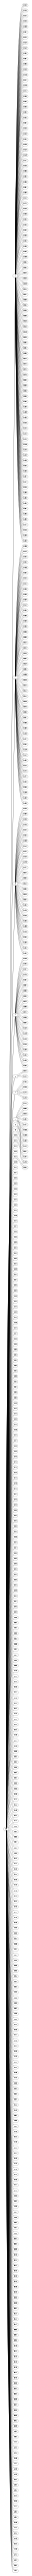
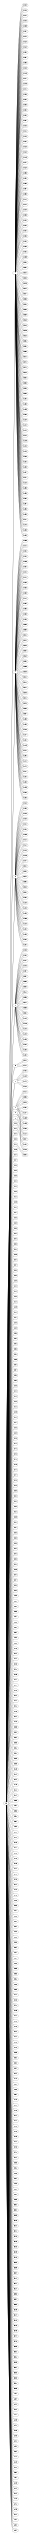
  graph {
    fontname=Lato
    rankdir=LR
    node [fontname=Lato]
    edge [fontname=Lato]
    n0
    n1
    n2
    n3
    n4
    n5
    n6
    n7
    n8
    n9
    n10
    n11
    n12
    n13
    n14
    n15
    n16
    n17
    n18
    n19
    n20
    n21
    n22
    n23
    n24
    n25
    n26
    n27
    n28
    n29
    n30
    n31
    n32
    n33
    n34
    n35
    n36
    n37
    n38
    n39
    n40
    n41
    n42
    n43
    n44
    n45
    n46
    n47
    n48
    n49
    n50
    n51
    n52
    n53
    n54
    n55
    n56
    n57
    n58
    n59
    n60
    n61
    n62
    n63
    n64
    n65
    n66
    n67
    n68
    n69
    n70
    n71
    n72
    n73
    n74
    n75
    n76
    n77
    n78
    n79
    n80
    n81
    n82
    n83
    n84
    n85
    n86
    n87
    n88
    n89
    n90
    n91
    n92
    n93
    n94
    n95
    n96
    n97
    n98
    n99
    n100
    n101
    n102
    n103
    n104
    n105
    n106
    n107
    n108
    n109
    n110
    n111
    n112
    n113
    n114
    n115
    n116
    n117
    n118
    n121
    n122
    n124
    n125
    n127
    n129
    n130
    n131
    n132
    n133
    n134
    n136
    n138
    n139
    n140
    n141
    n144
    n145
    n146
    n147
    n150
    n152
    n153
    n154
    n156
    n159
    n161
    n162
    n163
    n164
    n168
    n169
    n170
    n171
    n172
    n173
    n177
    n178
    n179
    n180
    n183
    n184
    n185
    n186
    n187 [label=n787]
    n188
    n189
    n193
    n194
    n196
    n197 [label=n797]
    n199
    n200
    n203
    n204
    n205
    n208 [label=n608]
    n212
    n213
    n214
    n215
    n217
    n219
    n220
    n221
    n222
    n225
    n228
    n230
    n231
    n232
    n237
    n244
    n248
    n252
    n255
    n256
    n260
    n261
    n265
    n266
    n267
    n268
    n269
    n270
    n272
    n273
    n274
    n276
    n283
    n284
    n285
    n287
    n290
    n292
    n296
    n299
    n301
    n302
    n305
    n310
    n312
    n316
    n319
    n320
    n323
    n325
    n329
    n333
    n335
    n337
    n342
    n346
    n347
    n353
    n357
    n358
    n365
    n367
    n368
    n369
    n375
    n377
    n379
    n380
    n381
    n384
    n385
    n387
    n388
    n389
    n394
    n395
    n401
    n407
    n411
    n412
    n414
    n415
    n416
    n420
    n423
    n426
    n432
    n434
    n442
    n443
    n444
    n452
    n456
    n460
    n462
    n464
    n469
    n474
    n475
    n476
    n487
    n491
    n497
    n119
    n123
    n126
    n128
    n135
    n137
    n142
    n143
    n149
    n151
    n157
    n158
    n160
    n165
    n167
    n175
    n176
    n190
    n191
    n198
    n201
    n202
    n207
    n218
+   n224
    n229
    n236
    n240
    n243
    n245
    n247
    n249
    n250
    n251
    n253
    n257
    n259
    n262
    n271
    n279
    n280
    n281
    n282
    n286
    n288
    n291
    n293
    n294
    n295
    n304
    n306
    n311
    n313
    n315
    n324
    n327
    n330
    n334
    n338
    n339
    n340
    n343
    n345
    n348
    n354
    n356
    n359
    n362
    n371
    n372
    n373
    n391
    n393
    n398
    n399
    n402
    n403
    n405
    n408
    n419
    n421
    n422
    n424
    n425
    n428
    n429
    n430
    n431
    n433
    n437
    n447
    n448
    n450
    n453
    n454
    n457
    n458
    n459
    n467
    n478
    n490
    n499
    n155
    n174
    n181
    n182
    n195
    n206
    n211
    n216
    n233
    n238
    n239
    n241
    n254
    n258
    n289
    n298
    n300
    n303
    n314
    n321
    n328
    n336
    n349
    n352
    n355
    n360
    n361
    n364
    n366
    n370
+   n374
    n378
    n383
    n397
    n400
    n409
    n410
    n417
    n436
    n445
    n446
    n451
    n461
    n471
    n477
    n481
    n483
    n485
    n489
    n498
    n148
    n209
    n210
    n223
    n226
    n234
    n235
    n242
    n246
    n263
    n275
    n277
    n326
    n331
    n341
    n351
    n363
    n386
    n404
    n413
    n418
    n438
    n455
    n463
    n482
    n493
    n494
    n496
    n120
    n192
    n227
    n278
    n297
    n307
    n309
    n332
    n344
    n350
    n376
    n390
    n396
    n449
    n465
    n468
    n479
    n480
    n484
    n488
    n492
    n322
    n466
    n382 [label=n782]
    n440
    n472
    n473
    n264
    n308
    n318
    n406
    n427
    n435
    n495
    n439
    n441
    n317
    n486
    n470
    n392
    n0 -- n1
    n0 -- n2
    n0 -- n3
    n0 -- n4
    n0 -- n5
    n0 -- n6
    n0 -- n7
    n0 -- n8
    n0 -- n9
    n0 -- n10
    n0 -- n11
    n0 -- n12
    n0 -- n13
    n0 -- n14
    n0 -- n15
    n0 -- n16
    n0 -- n17
    n0 -- n18
    n0 -- n19
    n0 -- n20
    n0 -- n21
    n0 -- n22
    n0 -- n23
    n0 -- n24
    n0 -- n25
    n0 -- n26
    n0 -- n27
    n0 -- n28
    n0 -- n29
    n0 -- n30
    n0 -- n31
    n0 -- n32
    n0 -- n33
    n0 -- n34
    n0 -- n35
    n0 -- n36
    n0 -- n37
    n0 -- n38
    n0 -- n39
    n0 -- n40
    n0 -- n41
    n0 -- n42
    n0 -- n43
    n0 -- n44
    n0 -- n45
    n0 -- n46
    n0 -- n47
    n0 -- n48
    n0 -- n49
    n0 -- n50
    n0 -- n51
    n0 -- n52
    n0 -- n53
    n0 -- n54
    n0 -- n55
    n0 -- n56
    n0 -- n57
    n0 -- n58
    n0 -- n59
    n0 -- n60
    n0 -- n61
    n0 -- n62
    n0 -- n63
    n0 -- n64
    n0 -- n65
    n0 -- n66
    n0 -- n67
    n0 -- n68
    n0 -- n69
    n0 -- n70
    n0 -- n71
    n0 -- n72
    n0 -- n73
    n0 -- n74
    n0 -- n75
    n0 -- n76
    n0 -- n77
    n0 -- n78
    n0 -- n79
    n0 -- n80
    n0 -- n81
    n0 -- n82
    n0 -- n83
    n0 -- n84
    n0 -- n85
    n0 -- n86
    n0 -- n87
    n0 -- n88
    n0 -- n89
    n0 -- n90
    n0 -- n91
    n0 -- n92
    n0 -- n93
    n0 -- n94
    n0 -- n95
    n0 -- n96
    n0 -- n97
    n0 -- n98
    n0 -- n99
    n0 -- n100
    n0 -- n101
    n0 -- n102
    n0 -- n103
    n0 -- n104
    n0 -- n105
    n0 -- n106
    n0 -- n107
    n0 -- n108
    n0 -- n109
    n0 -- n110
    n0 -- n111
    n0 -- n112
    n0 -- n113
    n0 -- n114
    n0 -- n115
    n0 -- n116
    n0 -- n117
    n0 -- n118
    n0 -- n121
    n0 -- n122
    n0 -- n124
    n0 -- n125
    n0 -- n127
    n0 -- n129
    n0 -- n130
    n0 -- n131
    n0 -- n132
    n0 -- n133
    n0 -- n134
    n0 -- n136
    n0 -- n138
    n0 -- n139
    n0 -- n140
    n0 -- n141
    n0 -- n144
    n0 -- n145
    n0 -- n146
    n0 -- n147
    n0 -- n150
    n0 -- n152
    n0 -- n153
    n0 -- n154
    n0 -- n156
    n0 -- n159
    n0 -- n161
    n0 -- n162
    n0 -- n163
    n0 -- n164
    n0 -- n168
    n0 -- n169
    n0 -- n170
    n0 -- n171
    n0 -- n172
    n0 -- n173
    n0 -- n177
    n0 -- n178
    n0 -- n179
    n0 -- n180
    n0 -- n183
    n0 -- n184
    n0 -- n185
    n0 -- n186
    n0 -- n187
    n0 -- n188
    n0 -- n189
    n0 -- n193
    n0 -- n194
    n0 -- n196
    n0 -- n197
    n0 -- n199
    n0 -- n200
    n0 -- n203
    n0 -- n204
    n0 -- n205
    n0 -- n208
    n0 -- n212
    n0 -- n213
    n0 -- n214
    n0 -- n215
    n0 -- n217
    n0 -- n219
    n0 -- n220
    n0 -- n221
    n0 -- n222
    n0 -- n225
    n0 -- n228
    n0 -- n230
    n0 -- n231
    n0 -- n232
    n0 -- n237
    n0 -- n244
    n0 -- n248
    n0 -- n252
    n0 -- n255
    n0 -- n256
    n0 -- n260
    n0 -- n261
    n0 -- n265
    n0 -- n266
    n0 -- n267
    n0 -- n268
    n0 -- n269
    n0 -- n270
    n0 -- n272
    n0 -- n273
    n0 -- n274
    n0 -- n276
    n0 -- n283
    n0 -- n284
    n0 -- n285
    n0 -- n287
    n0 -- n290
    n0 -- n292
    n0 -- n296
    n0 -- n299
    n0 -- n301
    n0 -- n302
    n0 -- n305
    n0 -- n310
    n0 -- n312
    n0 -- n316
    n0 -- n319
    n0 -- n320
    n0 -- n323
    n0 -- n325
    n0 -- n329
    n0 -- n333
    n0 -- n335
    n0 -- n337
    n0 -- n342
    n0 -- n346
    n0 -- n347
    n0 -- n353
    n0 -- n357
    n0 -- n358
    n0 -- n365
    n0 -- n367
    n0 -- n368
    n0 -- n369
    n0 -- n375
    n0 -- n377
    n0 -- n379
    n0 -- n380
    n0 -- n381
    n0 -- n384
    n0 -- n385
    n0 -- n387
    n0 -- n388
    n0 -- n389
    n0 -- n394
    n0 -- n395
    n0 -- n401
    n0 -- n407
    n0 -- n411
    n0 -- n412
    n0 -- n414
    n0 -- n415
    n0 -- n416
    n0 -- n420
    n0 -- n423
    n0 -- n426
    n0 -- n432
    n0 -- n434
    n0 -- n442
    n0 -- n443
    n0 -- n444
    n0 -- n452
    n0 -- n456
    n0 -- n460
    n0 -- n462
    n0 -- n464
    n0 -- n469
    n0 -- n474
    n0 -- n475
    n0 -- n476
    n0 -- n487
    n0 -- n491
    n0 -- n497
    n1 -- n0
    n1 -- n119
    n1 -- n123
    n1 -- n126
    n1 -- n128
    n1 -- n135
    n1 -- n137
    n1 -- n142
    n1 -- n143
    n1 -- n149
    n1 -- n151
    n1 -- n157
    n1 -- n158
    n1 -- n160
    n1 -- n165
    n1 -- n167
    n1 -- n175
    n1 -- n176
    n1 -- n190
    n1 -- n191
    n1 -- n198
    n1 -- n201
    n1 -- n202
    n1 -- n207
    n1 -- n218
+   n1 -- n224
    n1 -- n229
    n1 -- n236
    n1 -- n240
    n1 -- n243
    n1 -- n245
    n1 -- n247
    n1 -- n249
    n1 -- n250
    n1 -- n251
    n1 -- n253
    n1 -- n257
    n1 -- n259
    n1 -- n262
    n1 -- n271
    n1 -- n279
    n1 -- n280
    n1 -- n281
    n1 -- n282
    n1 -- n286
    n1 -- n288
    n1 -- n291
    n1 -- n293
    n1 -- n294
    n1 -- n295
    n1 -- n304
    n1 -- n306
    n1 -- n311
    n1 -- n313
    n1 -- n315
    n1 -- n324
    n1 -- n327
    n1 -- n330
    n1 -- n334
    n1 -- n338
    n1 -- n339
    n1 -- n340
    n1 -- n343
    n1 -- n345
    n1 -- n348
    n1 -- n354
    n1 -- n356
    n1 -- n359
    n1 -- n362
    n1 -- n371
    n1 -- n372
    n1 -- n373
    n1 -- n391
    n1 -- n393
    n1 -- n398
    n1 -- n399
    n1 -- n402
    n1 -- n403
    n1 -- n405
    n1 -- n408
    n1 -- n419
    n1 -- n421
    n1 -- n422
    n1 -- n424
    n1 -- n425
    n1 -- n428
    n1 -- n429
    n1 -- n430
    n1 -- n431
    n1 -- n433
    n1 -- n437
    n1 -- n447
    n1 -- n448
    n1 -- n450
    n1 -- n453
    n1 -- n454
    n1 -- n457
    n1 -- n458
    n1 -- n459
    n1 -- n467
    n1 -- n478
    n1 -- n490
    n1 -- n499
    n2 -- n0
    n2 -- n155
    n2 -- n174
    n2 -- n181
    n2 -- n182
    n2 -- n195
    n2 -- n206
    n2 -- n211
    n2 -- n216
    n2 -- n233
    n2 -- n238
    n2 -- n239
    n2 -- n241
    n2 -- n254
    n2 -- n258
    n2 -- n289
    n2 -- n298
    n2 -- n300
    n2 -- n303
    n2 -- n314
    n2 -- n321
    n2 -- n328
    n2 -- n336
    n2 -- n349
    n2 -- n352
    n2 -- n355
    n2 -- n360
    n2 -- n361
    n2 -- n364
    n2 -- n366
    n2 -- n370
+   n2 -- n374
    n2 -- n378
    n2 -- n383
    n2 -- n397
    n2 -- n400
    n2 -- n409
    n2 -- n410
    n2 -- n417
    n2 -- n436
    n2 -- n445
    n2 -- n446
    n2 -- n451
    n2 -- n461
    n2 -- n471
    n2 -- n477
    n2 -- n481
    n2 -- n483
    n2 -- n485
    n2 -- n489
    n2 -- n498
    n3 -- n0
    n3 -- n148
    n3 -- n209
    n3 -- n210
    n3 -- n223
    n3 -- n226
    n3 -- n234
    n3 -- n235
    n3 -- n242
    n3 -- n246
    n3 -- n263
    n3 -- n275
    n3 -- n277
    n3 -- n326
    n3 -- n331
    n3 -- n341
    n3 -- n351
    n3 -- n363
    n3 -- n386
    n3 -- n404
    n3 -- n413
    n3 -- n418
    n3 -- n438
    n3 -- n455
    n3 -- n463
    n3 -- n482
    n3 -- n493
    n3 -- n494
    n3 -- n496
    n4 -- n0
    n4 -- n120
    n4 -- n192
    n4 -- n227
    n4 -- n278
    n4 -- n297
    n4 -- n307
    n4 -- n309
    n4 -- n332
    n4 -- n344
    n4 -- n350
    n4 -- n376
    n4 -- n390
    n4 -- n396
    n4 -- n449
    n4 -- n465
    n4 -- n468
    n4 -- n479
    n4 -- n480
    n4 -- n484
    n4 -- n488
    n4 -- n492
    n5 -- n0
    n5 -- n322
    n5 -- n466
    n6 -- n0
    n6 -- n382
    n6 -- n440
    n6 -- n472
    n6 -- n473
    n7 -- n0
    n7 -- n264
    n7 -- n308
    n7 -- n318
    n7 -- n406
    n7 -- n427
    n7 -- n435
    n7 -- n495
    n8 -- n0
    n8 -- n439
    n8 -- n441
    n9 -- n0
    n9 -- n317
    n10 -- n0
    n10 -- n486
    n11 -- n0
    n11 -- n470
    n12 -- n0
    n13 -- n0
    n14 -- n0
    n14 -- n392
    n15 -- n0
    n16 -- n0
    n17 -- n0
    n18 -- n0
    n19 -- n0
    n20 -- n0
    n21 -- n0
    n22 -- n0
    n23 -- n0
    n24 -- n0
    n25 -- n0
    n26 -- n0
    n27 -- n0
    n28 -- n0
    n29 -- n0
    n30 -- n0
    n31 -- n0
    n32 -- n0
    n33 -- n0
    n34 -- n0
    n35 -- n0
    n36 -- n0
    n37 -- n0
    n38 -- n0
    n39 -- n0
    n40 -- n0
    n41 -- n0
    n42 -- n0
    n43 -- n0
    n44 -- n0
    n45 -- n0
    n46 -- n0
    n47 -- n0
    n48 -- n0
    n49 -- n0
    n50 -- n0
    n51 -- n0
    n52 -- n0
    n53 -- n0
    n54 -- n0
    n55 -- n0
    n56 -- n0
    n57 -- n0
    n58 -- n0
    n59 -- n0
    n60 -- n0
    n61 -- n0
    n62 -- n0
    n63 -- n0
    n64 -- n0
    n65 -- n0
    n66 -- n0
    n67 -- n0
    n68 -- n0
    n69 -- n0
    n70 -- n0
    n71 -- n0
    n72 -- n0
    n73 -- n0
    n74 -- n0
    n75 -- n0
    n76 -- n0
    n77 -- n0
    n78 -- n0
    n79 -- n0
    n80 -- n0
    n81 -- n0
    n82 -- n0
    n83 -- n0
    n84 -- n0
    n85 -- n0
    n86 -- n0
    n87 -- n0
    n88 -- n0
    n89 -- n0
    n90 -- n0
    n91 -- n0
    n92 -- n0
    n93 -- n0
    n94 -- n0
    n95 -- n0
    n96 -- n0
    n97 -- n0
    n98 -- n0
    n99 -- n0
    n100 -- n0
    n101 -- n0
    n102 -- n0
    n103 -- n0
    n104 -- n0
    n105 -- n0
    n106 -- n0
    n107 -- n0
    n108 -- n0
    n109 -- n0
    n110 -- n0
    n111 -- n0
    n112 -- n0
    n113 -- n0
    n114 -- n0
    n115 -- n0
    n116 -- n0
    n117 -- n0
    n118 -- n0
    n121 -- n0
    n122 -- n0
    n124 -- n0
    n125 -- n0
    n127 -- n0
    n129 -- n0
    n130 -- n0
    n131 -- n0
    n132 -- n0
    n133 -- n0
    n134 -- n0
    n136 -- n0
    n138 -- n0
    n139 -- n0
    n140 -- n0
    n141 -- n0
    n144 -- n0
    n145 -- n0
    n146 -- n0
    n147 -- n0
    n150 -- n0
    n152 -- n0
    n153 -- n0
    n154 -- n0
    n156 -- n0
    n159 -- n0
    n161 -- n0
    n162 -- n0
    n163 -- n0
    n164 -- n0
    n168 -- n0
    n169 -- n0
    n170 -- n0
    n171 -- n0
    n172 -- n0
    n173 -- n0
    n177 -- n0
    n178 -- n0
    n179 -- n0
    n180 -- n0
    n183 -- n0
    n184 -- n0
    n185 -- n0
    n186 -- n0
    n187 -- n0
    n188 -- n0
    n189 -- n0
    n193 -- n0
    n194 -- n0
    n196 -- n0
    n197 -- n0
    n199 -- n0
    n200 -- n0
    n203 -- n0
    n204 -- n0
    n205 -- n0
    n208 -- n0
    n212 -- n0
    n213 -- n0
    n214 -- n0
    n215 -- n0
    n217 -- n0
    n219 -- n0
    n220 -- n0
    n221 -- n0
    n222 -- n0
    n225 -- n0
    n228 -- n0
    n230 -- n0
    n231 -- n0
    n232 -- n0
    n237 -- n0
    n244 -- n0
    n248 -- n0
    n252 -- n0
    n255 -- n0
    n256 -- n0
    n260 -- n0
    n261 -- n0
    n265 -- n0
    n266 -- n0
    n267 -- n0
    n268 -- n0
    n269 -- n0
    n270 -- n0
    n272 -- n0
    n273 -- n0
    n274 -- n0
    n276 -- n0
    n283 -- n0
    n284 -- n0
    n285 -- n0
    n287 -- n0
    n290 -- n0
    n292 -- n0
    n296 -- n0
    n299 -- n0
    n301 -- n0
    n302 -- n0
    n305 -- n0
    n310 -- n0
    n312 -- n0
    n316 -- n0
    n319 -- n0
    n320 -- n0
    n323 -- n0
    n325 -- n0
    n329 -- n0
    n333 -- n0
    n335 -- n0
    n337 -- n0
    n342 -- n0
    n346 -- n0
    n347 -- n0
    n353 -- n0
    n357 -- n0
    n358 -- n0
    n365 -- n0
    n367 -- n0
    n368 -- n0
    n369 -- n0
    n375 -- n0
    n377 -- n0
    n379 -- n0
    n380 -- n0
    n381 -- n0
    n384 -- n0
    n385 -- n0
    n387 -- n0
    n388 -- n0
    n389 -- n0
    n394 -- n0
    n395 -- n0
    n401 -- n0
    n407 -- n0
    n411 -- n0
    n412 -- n0
    n414 -- n0
    n415 -- n0
    n416 -- n0
    n420 -- n0
    n423 -- n0
    n426 -- n0
    n432 -- n0
    n434 -- n0
    n442 -- n0
    n443 -- n0
    n444 -- n0
    n452 -- n0
    n456 -- n0
    n460 -- n0
    n462 -- n0
    n464 -- n0
    n469 -- n0
    n474 -- n0
    n475 -- n0
    n476 -- n0
    n487 -- n0
    n491 -- n0
    n497 -- n0
    n119 -- n1
    n123 -- n1
    n126 -- n1
    n128 -- n1
    n135 -- n1
    n137 -- n1
    n142 -- n1
    n143 -- n1
    n149 -- n1
    n151 -- n1
    n157 -- n1
    n158 -- n1
    n160 -- n1
    n165 -- n1
    n167 -- n1
    n175 -- n1
    n176 -- n1
    n190 -- n1
    n191 -- n1
    n198 -- n1
    n201 -- n1
    n202 -- n1
    n207 -- n1
    n218 -- n1
+   n224 -- n1
    n229 -- n1
    n236 -- n1
    n240 -- n1
    n243 -- n1
    n245 -- n1
    n247 -- n1
    n249 -- n1
    n250 -- n1
    n251 -- n1
    n253 -- n1
    n257 -- n1
    n259 -- n1
    n262 -- n1
    n271 -- n1
    n279 -- n1
    n280 -- n1
    n281 -- n1
    n282 -- n1
    n286 -- n1
    n288 -- n1
    n291 -- n1
    n293 -- n1
    n294 -- n1
    n295 -- n1
    n304 -- n1
    n306 -- n1
    n311 -- n1
    n313 -- n1
    n315 -- n1
    n324 -- n1
    n327 -- n1
    n330 -- n1
    n334 -- n1
    n338 -- n1
    n339 -- n1
    n340 -- n1
    n343 -- n1
    n345 -- n1
    n348 -- n1
    n354 -- n1
    n356 -- n1
    n359 -- n1
    n362 -- n1
    n371 -- n1
    n372 -- n1
    n373 -- n1
    n391 -- n1
    n393 -- n1
    n398 -- n1
    n399 -- n1
    n402 -- n1
    n403 -- n1
    n405 -- n1
    n408 -- n1
    n419 -- n1
    n421 -- n1
    n422 -- n1
    n424 -- n1
    n425 -- n1
    n428 -- n1
    n429 -- n1
    n430 -- n1
    n431 -- n1
    n433 -- n1
    n437 -- n1
    n447 -- n1
    n448 -- n1
    n450 -- n1
    n453 -- n1
    n454 -- n1
    n457 -- n1
    n458 -- n1
    n459 -- n1
    n467 -- n1
    n478 -- n1
    n490 -- n1
    n499 -- n1
    n155 -- n2
    n174 -- n2
    n181 -- n2
    n182 -- n2
    n195 -- n2
    n206 -- n2
    n211 -- n2
    n216 -- n2
    n233 -- n2
    n238 -- n2
    n239 -- n2
    n241 -- n2
    n254 -- n2
    n258 -- n2
    n289 -- n2
    n298 -- n2
    n300 -- n2
    n303 -- n2
    n314 -- n2
    n321 -- n2
    n328 -- n2
    n336 -- n2
    n349 -- n2
    n352 -- n2
    n355 -- n2
    n360 -- n2
    n361 -- n2
    n364 -- n2
    n366 -- n2
    n370 -- n2
+   n374 -- n2
    n378 -- n2
    n383 -- n2
    n397 -- n2
    n400 -- n2
    n409 -- n2
    n410 -- n2
    n417 -- n2
    n436 -- n2
    n445 -- n2
    n446 -- n2
    n451 -- n2
    n461 -- n2
    n471 -- n2
    n477 -- n2
    n481 -- n2
    n483 -- n2
    n485 -- n2
    n489 -- n2
    n498 -- n2
    n148 -- n3
    n209 -- n3
    n210 -- n3
    n223 -- n3
    n226 -- n3
    n234 -- n3
    n235 -- n3
    n242 -- n3
    n246 -- n3
    n263 -- n3
    n275 -- n3
    n277 -- n3
    n326 -- n3
    n331 -- n3
    n341 -- n3
    n351 -- n3
    n363 -- n3
    n386 -- n3
    n404 -- n3
    n413 -- n3
    n418 -- n3
    n438 -- n3
    n455 -- n3
    n463 -- n3
    n482 -- n3
    n493 -- n3
    n494 -- n3
    n496 -- n3
    n120 -- n4
    n192 -- n4
    n227 -- n4
    n278 -- n4
    n297 -- n4
    n307 -- n4
    n309 -- n4
    n332 -- n4
    n344 -- n4
    n350 -- n4
    n376 -- n4
    n390 -- n4
    n396 -- n4
    n449 -- n4
    n465 -- n4
    n468 -- n4
    n479 -- n4
    n480 -- n4
    n484 -- n4
    n488 -- n4
    n492 -- n4
    n322 -- n5
    n466 -- n5
    n382 -- n6
    n440 -- n6
    n472 -- n6
    n473 -- n6
    n264 -- n7
    n308 -- n7
    n318 -- n7
    n406 -- n7
    n427 -- n7
    n435 -- n7
    n495 -- n7
    n439 -- n8
    n441 -- n8
    n317 -- n9
    n486 -- n10
    n470 -- n11
    n392 -- n14
  }
